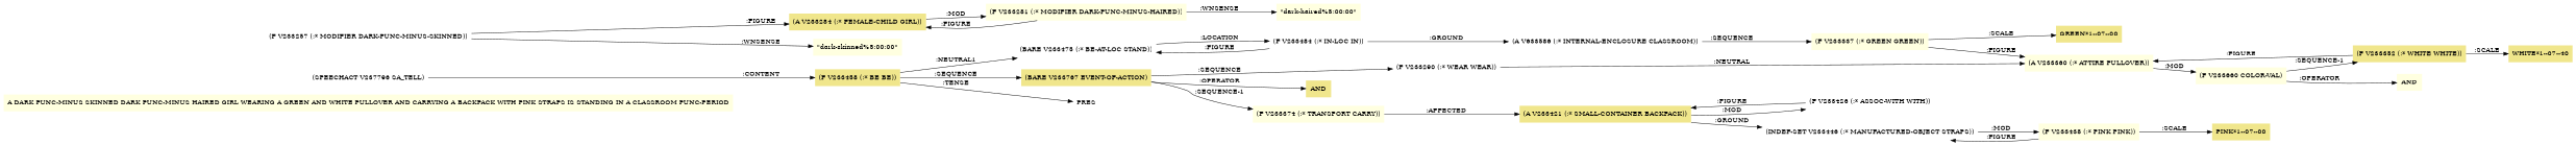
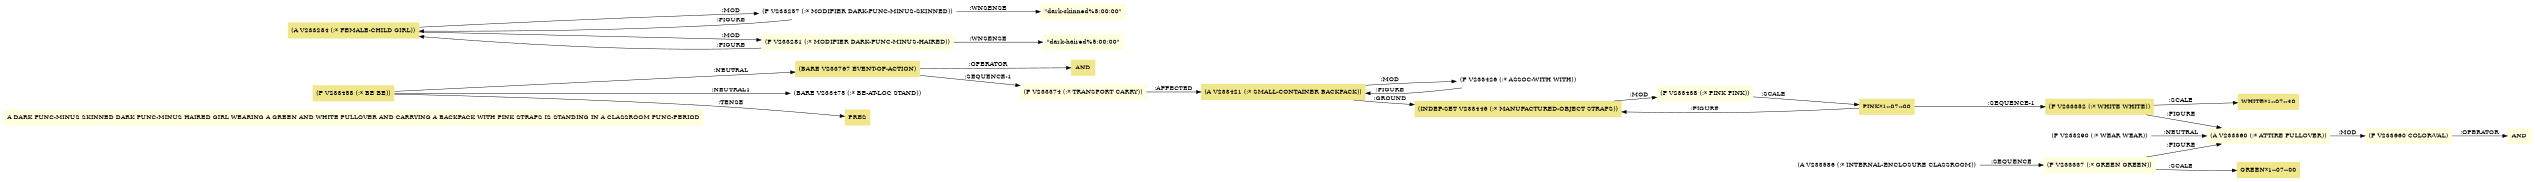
  digraph {
    rankdir=LR
    node [fillcolor=lightyellow shape=none style=filled]
    "A DARK PUNC-MINUS SKINNED DARK PUNC-MINUS HAIRED GIRL WEARING A GREEN AND WHITE PULLOVER AND CARRYING A BACKPACK WITH PINK STRAPS IS STANDING IN A CLASSROOM PUNC-PERIOD"
-   n2 [fillcolor=white label="(SPEECHACT V237796 SA_TELL)"]
    n3 [fillcolor=khaki label="(F V233458 (:* BE BE))"]
    n4 [fillcolor=khaki label="(BARE V233767 EVENT-OF-ACTION)"]
    n5 [fillcolor=white label="(BARE V233475 (:* BE-AT-LOC STAND))"]
-   n6 [fillcolor=white label=PRES]
+   n6 [fillcolor=khaki label=PRES]
    n7 [fillcolor=khaki label=AND]
    n8 [fillcolor=white label="(F V233290 (:* WEAR WEAR))"]
    n9 [label="(F V233374 (:* TRANSPORT CARRY))"]
-   n10 [fillcolor=white label="(F V233484 (:* IN-LOC IN))"]
    n11 [label="(A V233360 (:* ATTIRE PULLOVER))"]
    n12 [fillcolor=khaki label="(A V233421 (:* SMALL-CONTAINER BACKPACK))"]
-   n13 [fillcolor=white label="(A V633586 (:* INTERNAL-ENCLOSURE CLASSROOM))"]
+   n13 [fillcolor=white label="(A V233586 (:* INTERNAL-ENCLOSURE CLASSROOM))"]
    n14 [label="(F V233660 COLOR-VAL)"]
    n15 [fillcolor=white label="(F V233426 (:* ASSOC-WITH WITH))"]
-   n16 [fillcolor=white label="(INDEF-SET V233446 (:* MANUFACTURED-OBJECT STRAPS))"]
+   n16 [fillcolor=khaki label="(INDEF-SET V233446 (:* MANUFACTURED-OBJECT STRAPS))"]
    n17 [fillcolor=khaki label="(F V233352 (:* WHITE WHITE))"]
    n18 [label=AND]
    n19 [label="(F V233337 (:* GREEN GREEN))"]
    n20 [fillcolor=khaki label="GREEN*1--07--00"]
    n21 [fillcolor=khaki label="WHITE*1--07--40"]
    n22 [label="(F V233438 (:* PINK PINK))"]
    n23 [fillcolor=khaki label="PINK*1--07--00"]
    n24 [fillcolor=khaki label="(A V233284 (:* FEMALE-CHILD GIRL))"]
    n25 [fillcolor=white label="(F V233257 (:* MODIFIER DARK-PUNC-MINUS-SKINNED))"]
    n26 [label="(F V233281 (:* MODIFIER DARK-PUNC-MINUS-HAIRED))"]
    n27 [label="\"dark-skinned%5:00:00\""]
    n28 [label="\"dark-haired%5:00:00\""]
-   n2 -> n3 [label=":CONTENT"]
-   n3 -> n4 [label=":SEQUENCE"]
+   n3 -> n4 [label=":NEUTRAL"]
    n3 -> n5 [label=":NEUTRAL1"]
    n3 -> n6 [label=":TENSE"]
    n4 -> n7 [label=":OPERATOR"]
-   n4 -> n8 [label=":SEQUENCE"]
    n4 -> n9 [label=":SEQUENCE-1"]
-   n5 -> n10 [label=":LOCATION"]
    n8 -> n11 [label=":NEUTRAL"]
    n9 -> n12 [label=":AFFECTED"]
-   n10 -> n5 [label=":FIGURE"]
-   n10 -> n13 [label=":GROUND"]
    n11 -> n14 [label=":MOD"]
    n12 -> n15 [label=":MOD"]
    n12 -> n16 [label=":GROUND"]
    n13 -> n19 [label=":SEQUENCE"]
-   n14 -> n17 [label=":SEQUENCE-1"]
+   n23 -> n17 [label=":SEQUENCE-1"]
    n14 -> n18 [label=":OPERATOR"]
    n15 -> n12 [label=":FIGURE"]
    n16 -> n22 [label=":MOD"]
    n17 -> n11 [label=":FIGURE"]
    n17 -> n21 [label=":SCALE"]
    n19 -> n11 [label=":FIGURE"]
    n19 -> n20 [label=":SCALE"]
-   n22 -> n16 [label=":FIGURE"]
+   n23 -> n16 [label=":FIGURE"]
    n22 -> n23 [label=":SCALE"]
+   n24 -> n25 [label=":MOD"]
    n24 -> n26 [label=":MOD"]
    n25 -> n24 [label=":FIGURE"]
    n25 -> n27 [label=":WNSENSE"]
    n26 -> n24 [label=":FIGURE"]
    n26 -> n28 [label=":WNSENSE"]
  }
